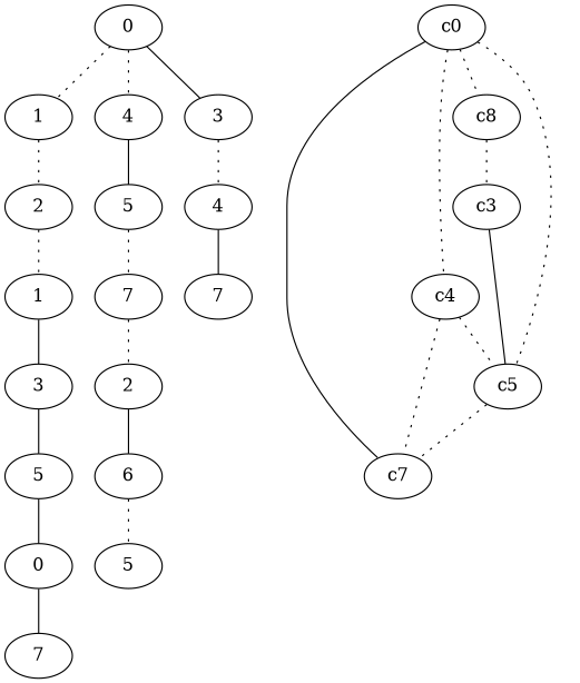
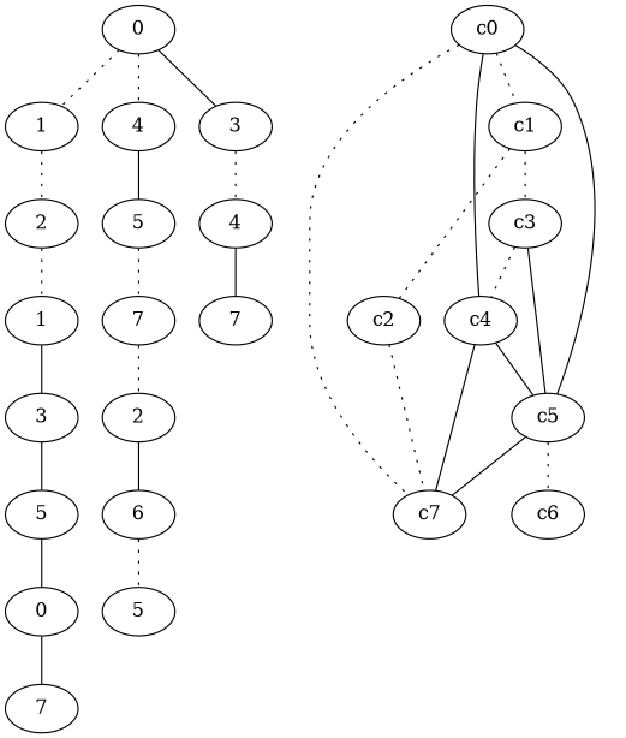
  graph {
    edge [style=dotted]
    n1 [label=0]
    n2 [label=1]
    n3 [label=4]
    n4 [label=3]
    n5 [label=2]
    n6 [label=5]
    n7 [label=4]
    n8 [label=1]
    n9 [label=3]
    n10 [label=5]
    n11 [label=0]
    n12 [label=7]
    n13 [label=7]
    n14 [label=2]
    n15 [label=6]
    n16 [label=5]
    n17 [label=7]
    c0
-   c1 [label=c8]
+   c1
    c4
    c5
    c7
    c3
+   c2
+   c6
    n1 -- n2
    n1 -- n3
    n1 -- n4 [style=""]
    n2 -- n5
    n3 -- n6 [style=""]
    n4 -- n7
    n5 -- n8
    n6 -- n13
    n7 -- n17 [style=""]
    n8 -- n9 [style=""]
    n9 -- n10 [style=""]
    n10 -- n11 [style=""]
    n11 -- n12 [style=""]
    n13 -- n14
    n14 -- n15 [style=""]
    n15 -- n16
    c0 -- c1
-   c0 -- c4
-   c0 -- c5
-   c0 -- c7 [style=""]
+   c0 -- c4 [style=solid]
+   c0 -- c5 [style=""]
+   c0 -- c7
    c1 -- c3
-   c4 -- c5
-   c4 -- c7
-   c5 -- c7
+   c1 -- c2
+   c4 -- c5 [style=""]
+   c4 -- c7 [style=""]
+   c5 -- c7 [style=solid]
+   c5 -- c6
+   c3 -- c4
    c3 -- c5 [style=""]
+   c2 -- c7
  }
